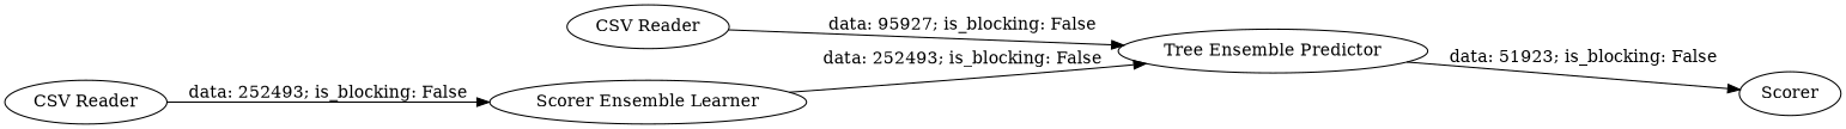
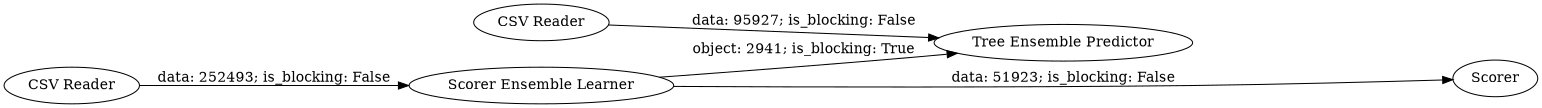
  digraph {
    rankdir=LR
    n1 [label="Scorer Ensemble Learner"]
    n2 [label="Tree Ensemble Predictor"]
    n3 [label=Scorer]
    n4 [label="CSV Reader"]
    n5 [label="CSV Reader"]
-   n1 -> n2 [label="data: 252493; is_blocking: False"]
-   n2 -> n3 [label="data: 51923; is_blocking: False"]
+   n1 -> n2 [label="object: 2941; is_blocking: True"]
+   n1 -> n3 [label="data: 51923; is_blocking: False"]
    n4 -> n1 [label="data: 252493; is_blocking: False"]
    n5 -> n2 [label="data: 95927; is_blocking: False"]
  }
